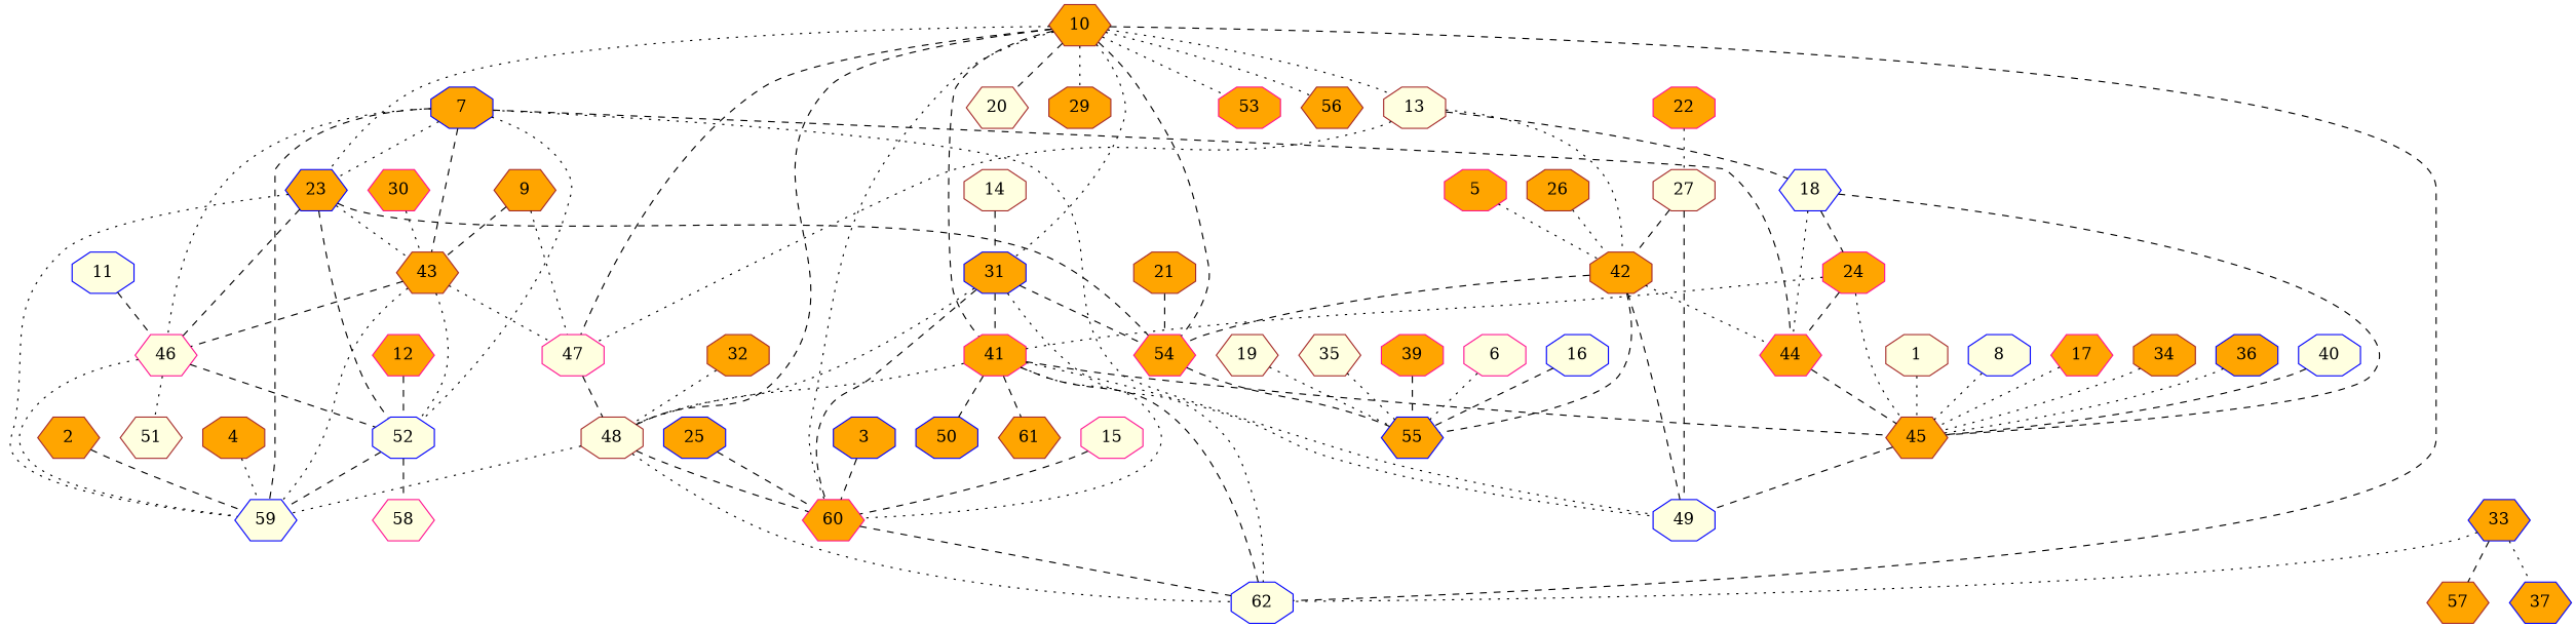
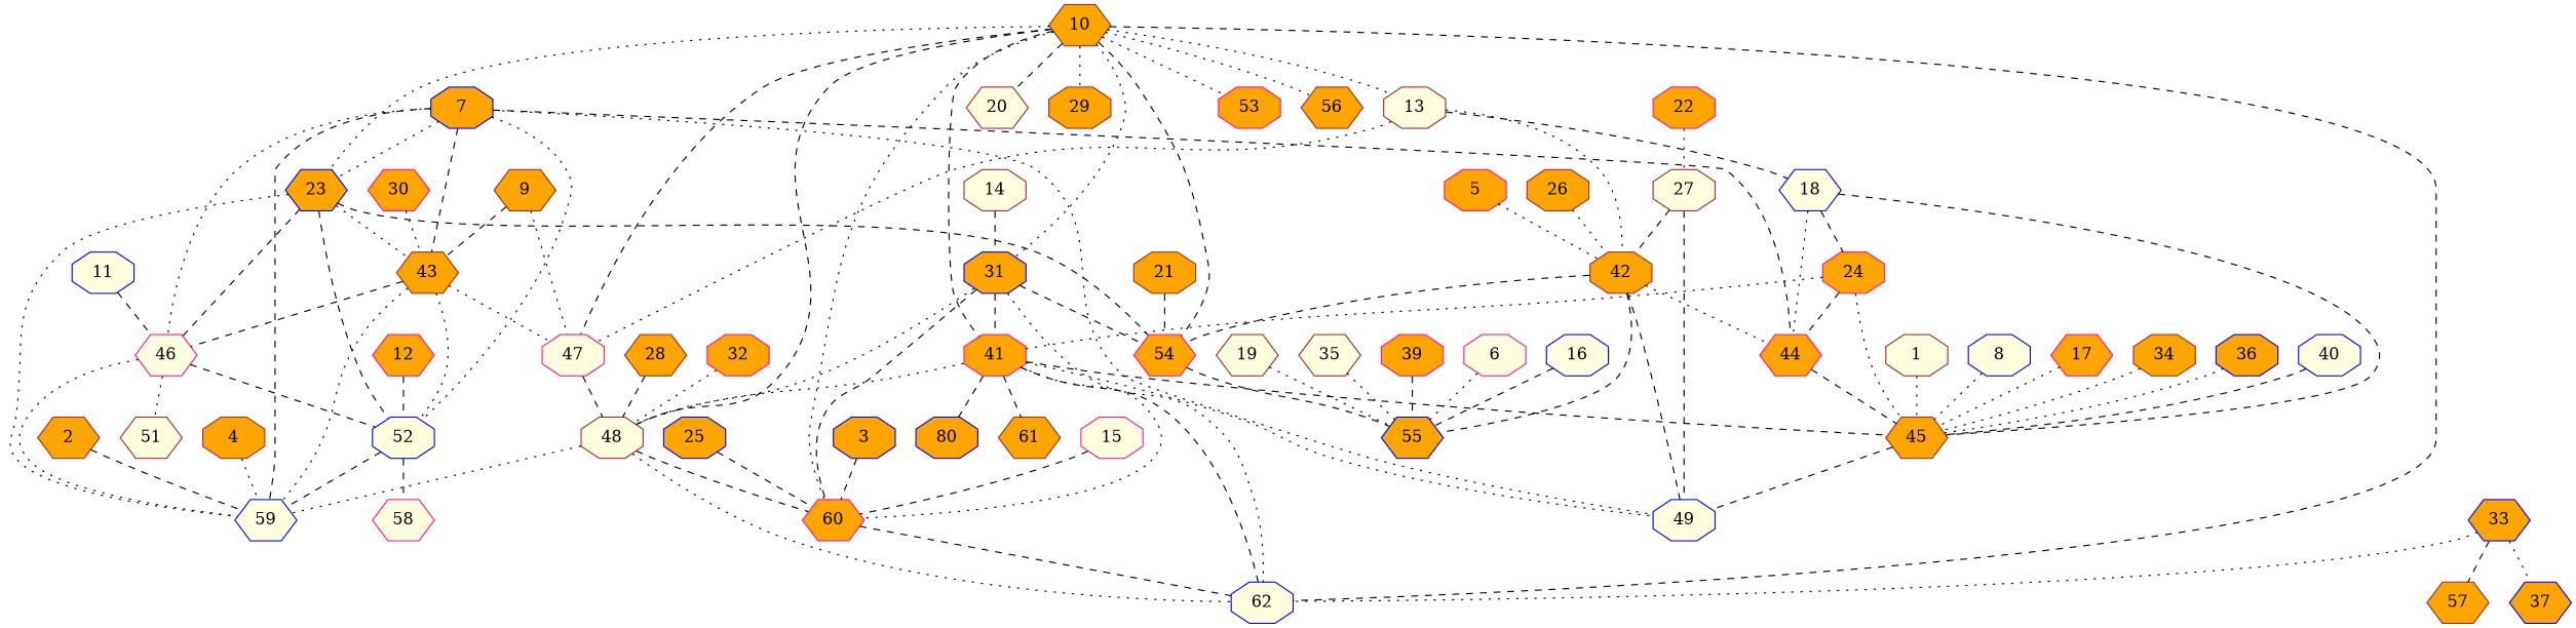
  graph {
    node [color=brown fillcolor=orange shape=octagon style=filled]
    edge [style=dashed weight=1.0]
    1 [fillcolor=lightyellow]
    45 [shape=hexagon]
    49 [color=blue fillcolor=lightyellow]
    2 [shape=hexagon]
    59 [color=blue fillcolor=lightyellow shape=hexagon]
    3 [color=blue]
    60 [color=deeppink shape=hexagon]
    62 [color=blue fillcolor=lightyellow]
    4
    5 [color=deeppink]
    42
    55 [color=blue shape=hexagon]
    44 [color=deeppink shape=hexagon]
    54 [color=deeppink shape=hexagon]
    6 [color=deeppink fillcolor=lightyellow]
    7 [color=blue]
    23 [color=blue shape=hexagon]
    43 [shape=hexagon]
    46 [color=deeppink fillcolor=lightyellow shape=hexagon]
    52 [color=blue fillcolor=lightyellow]
    47 [color=deeppink fillcolor=lightyellow]
    51 [fillcolor=lightyellow shape=hexagon]
    58 [color=deeppink fillcolor=lightyellow shape=hexagon]
    8 [color=blue fillcolor=lightyellow]
    9 [shape=hexagon]
    48 [fillcolor=lightyellow]
    10 [shape=hexagon]
    13 [fillcolor=lightyellow]
    20 [fillcolor=lightyellow shape=hexagon]
    29
    31 [color=blue]
    41 [color=deeppink]
    53 [color=deeppink]
    56 [shape=hexagon]
    18 [color=blue fillcolor=lightyellow shape=hexagon]
-   50 [color=blue]
+   50 [color=blue label=80]
    61 [shape=hexagon]
    11 [color=blue fillcolor=lightyellow]
    12 [color=deeppink shape=hexagon]
    24 [color=deeppink]
    14 [fillcolor=lightyellow]
    15 [color=deeppink fillcolor=lightyellow]
    16 [color=blue fillcolor=lightyellow]
    17 [color=deeppink shape=hexagon]
    19 [fillcolor=lightyellow shape=hexagon]
    21
    22 [color=deeppink]
    27 [fillcolor=lightyellow]
    25 [color=blue]
    26
+   28 [shape=hexagon]
    30 [color=deeppink shape=hexagon]
-   32
+   32 [color=deeppink]
    33 [color=blue shape=hexagon]
    37 [color=blue shape=hexagon]
    57 [shape=hexagon]
    34
    35 [fillcolor=lightyellow shape=hexagon]
    36 [color=blue]
    39 [color=deeppink]
    40 [color=blue fillcolor=lightyellow]
    1 -- 45 [style=dotted]
    45 -- 49
    2 -- 59
    3 -- 60
    60 -- 62
    4 -- 59 [style=dotted]
    5 -- 42 [style=dotted]
    42 -- 49
    42 -- 55 [weight=2.0]
    42 -- 44 [style=dotted]
    42 -- 54 [weight=3.0]
    44 -- 45 [weight=3.0]
    54 -- 55 [weight=6.0]
    6 -- 55 [style=dotted]
    7 -- 49 [style=dotted]
    7 -- 59
    7 -- 44
    7 -- 23 [style=dotted]
    7 -- 43
    7 -- 46 [style=dotted]
    7 -- 52 [style=dotted]
    23 -- 59 [style=dotted]
    23 -- 54
    23 -- 43 [style=dotted]
    23 -- 46
    23 -- 52
    43 -- 59 [style=dotted]
    43 -- 46
    43 -- 52 [style=dotted]
    43 -- 47 [style=dotted]
    46 -- 59 [style=dotted]
    46 -- 52
    46 -- 51 [style=dotted]
    52 -- 59
    52 -- 58
    47 -- 48
    8 -- 45 [style=dotted]
    9 -- 43
    9 -- 47 [style=dotted]
    48 -- 59 [style=dotted]
    48 -- 60
    48 -- 62 [style=dotted]
    10 -- 60 [style=dotted]
    10 -- 62
    10 -- 54
    10 -- 23 [style=dotted]
    10 -- 47 [weight=4.0]
    10 -- 48
    10 -- 13 [style=dotted weight=4.0]
    10 -- 20
    10 -- 29 [style=dotted]
    10 -- 31 [style=dotted]
    10 -- 41
    10 -- 53 [style=dotted]
    10 -- 56 [style=dotted]
    13 -- 42 [style=dotted]
    13 -- 47 [style=dotted]
    13 -- 18
    31 -- 60
    31 -- 62 [style=dotted]
    31 -- 54
    31 -- 48 [style=dotted]
    31 -- 41
    41 -- 45
    41 -- 49 [style=dotted]
    41 -- 60 [style=dotted]
    41 -- 62
    41 -- 48 [style=dotted]
    41 -- 50
    41 -- 61
    18 -- 45
    18 -- 44 [style=dotted weight=3.0]
    18 -- 24
    11 -- 46
    12 -- 52
    24 -- 45 [style=dotted]
    24 -- 44 [weight=3.0]
    24 -- 41 [style=dotted]
    14 -- 31
    15 -- 60
    16 -- 55
    17 -- 45 [style=dotted]
    19 -- 55 [style=dotted]
    21 -- 54
    22 -- 27 [style=dotted]
    27 -- 49
    27 -- 42
    25 -- 60
    26 -- 42 [style=dotted]
+   28 -- 48
    30 -- 43 [style=dotted]
    32 -- 48 [style=dotted]
    33 -- 62 [style=dotted]
    33 -- 37 [style=dotted]
    33 -- 57
    34 -- 45 [style=dotted]
    35 -- 55 [style=dotted]
    36 -- 45 [style=dotted]
    39 -- 55
    40 -- 45
  }
